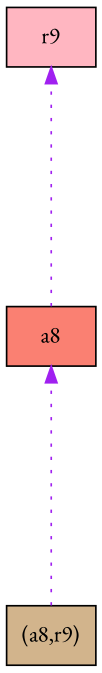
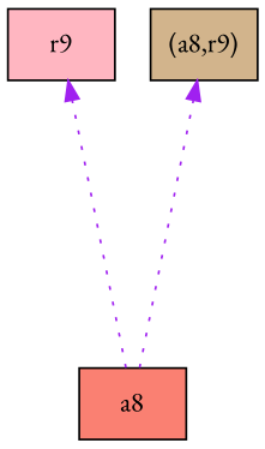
  digraph {
    fontname="EB Garamond"
    rankdir=BT
    ranksep=2.0
    node [fontname="EB Garamond" shape=record style=filled]
    edge [color=purple fontname="EB Garamond" style=dotted]
    n1 [fillcolor=lightpink label="{r9}"]
    n2 [fillcolor=salmon label="{a8}"]
    n3 [fillcolor=tan label="{(a8,r9)}"]
    n2 -> n1
-   n3 -> n2
+   n2 -> n3
  }
